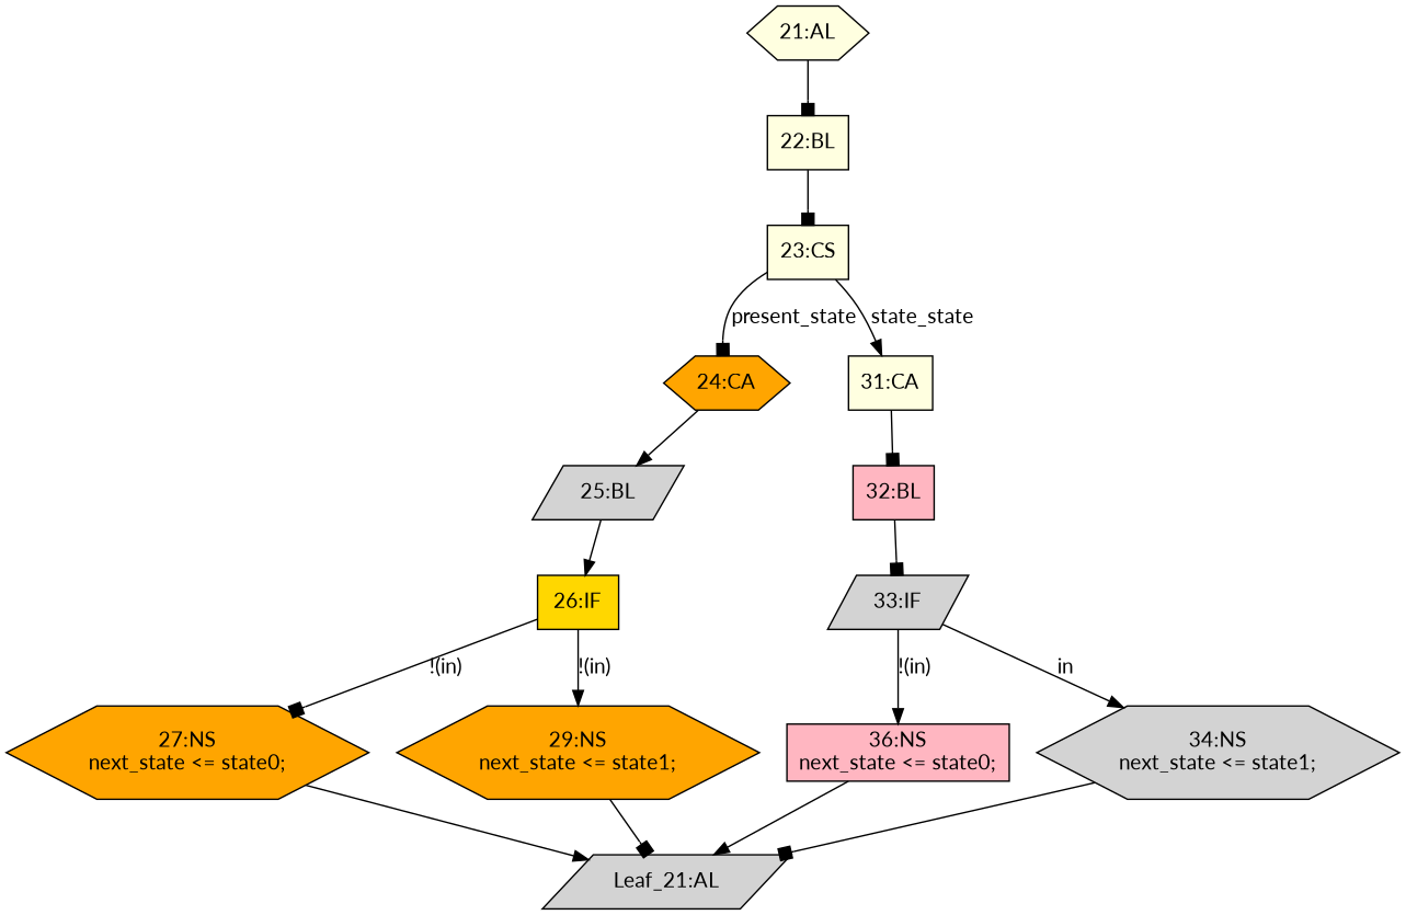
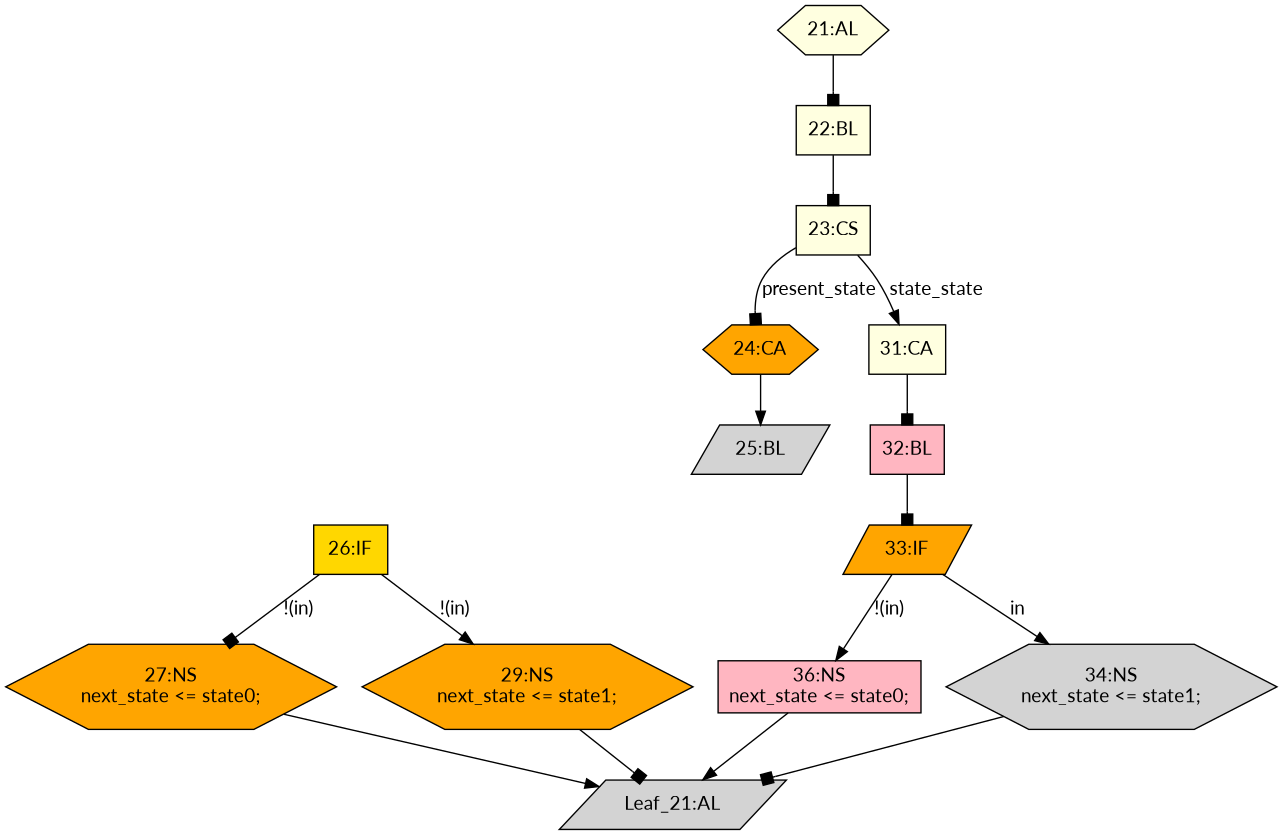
  strict digraph {
    fontname=Lato
    node [fillcolor=lightgrey fontname=Lato shape=box statements="[]" style=filled typ=NonblockingSubstitution]
    edge [arrowhead=normal cond="[]" fontname=Lato lineno=None]
    n1 [ast="<pyverilog.vparser.ast.Case object at 0x7ff42448a3d0>" fillcolor=orange label="24:CA" shape=hexagon typ=Case]
    n2 [ast="<pyverilog.vparser.ast.Block object at 0x7ff42448a4d0>" label="25:BL" shape=parallelogram typ=Block]
    n3 [ast="<pyverilog.vparser.ast.IfStatement object at 0x7ff42448a510>" fillcolor=gold label="26:IF" typ=IfStatement]
    n4 [ast="<pyverilog.vparser.ast.NonblockingSubstitution object at 0x7ff42448a750>" fillcolor=orange label="27:NS\nnext_state <= state0;" shape=hexagon statements="[<pyverilog.vparser.ast.NonblockingSubstitution object at 0x7ff42448a750>]"]
    n5 [ast="<pyverilog.vparser.ast.NonblockingSubstitution object at 0x7ff42448a590>" fillcolor=orange label="29:NS\nnext_state <= state1;" shape=hexagon statements="[<pyverilog.vparser.ast.NonblockingSubstitution object at 0x7ff42448a590>]"]
    n6 [ast="<pyverilog.vparser.ast.CaseStatement object at 0x7ff42448a8d0>" fillcolor=lightyellow label="23:CS" typ=CaseStatement]
    n7 [ast="<pyverilog.vparser.ast.Case object at 0x7ff42448a9d0>" fillcolor=lightyellow label="31:CA" typ=Case]
    n8 [ast="<pyverilog.vparser.ast.Block object at 0x7ff42448aa50>" fillcolor=lightpink label="32:BL" typ=Block]
-   n9 [ast="<pyverilog.vparser.ast.IfStatement object at 0x7ff42448aa90>" label="33:IF" shape=parallelogram typ=IfStatement]
+   n9 [ast="<pyverilog.vparser.ast.IfStatement object at 0x7ff42448aa90>" fillcolor=orange label="33:IF" shape=parallelogram typ=IfStatement]
    n10 [def_var="['next_state']" label="Leaf_21:AL" shape=parallelogram statements="" typ=""]
    n11 [ast="<pyverilog.vparser.ast.Block object at 0x7ff42448add0>" fillcolor=lightyellow label="22:BL" typ=Block]
    n12 [ast="<pyverilog.vparser.ast.NonblockingSubstitution object at 0x7ff42448aad0>" fillcolor=lightpink label="36:NS\nnext_state <= state0;" statements="[<pyverilog.vparser.ast.NonblockingSubstitution object at 0x7ff42448aad0>]"]
    n13 [ast="<pyverilog.vparser.ast.NonblockingSubstitution object at 0x7ff42448ac10>" label="34:NS\nnext_state <= state1;" shape=hexagon statements="[<pyverilog.vparser.ast.NonblockingSubstitution object at 0x7ff42448ac10>]"]
    n14 [ast="<pyverilog.vparser.ast.Always object at 0x7ff42448ae10>" clk_sens=False fillcolor=lightyellow label="21:AL" sens="['present_state', 'in']" shape=hexagon typ=Always use_var="['present_state', 'in']"]
    n1 -> n2
-   n2 -> n3
    n3 -> n4 [arrowhead=box cond="['in']" label="!(in)" lineno=26]
    n3 -> n5 [cond="['in']" label="!(in)" lineno=26]
    n4 -> n10
    n5 -> n10 [arrowhead=box]
    n6 -> n1 [arrowhead=box cond="['present_state']" label=present_state lineno=23]
    n6 -> n7 [cond="['present_state']" label=state_state lineno=23]
    n7 -> n8 [arrowhead=box]
    n8 -> n9 [arrowhead=box]
    n9 -> n12 [cond="['in']" label="!(in)" lineno=33]
    n9 -> n13 [cond="['in']" label=in lineno=33]
    n11 -> n6 [arrowhead=box]
    n12 -> n10
    n13 -> n10 [arrowhead=box]
    n14 -> n11 [arrowhead=box]
  }
